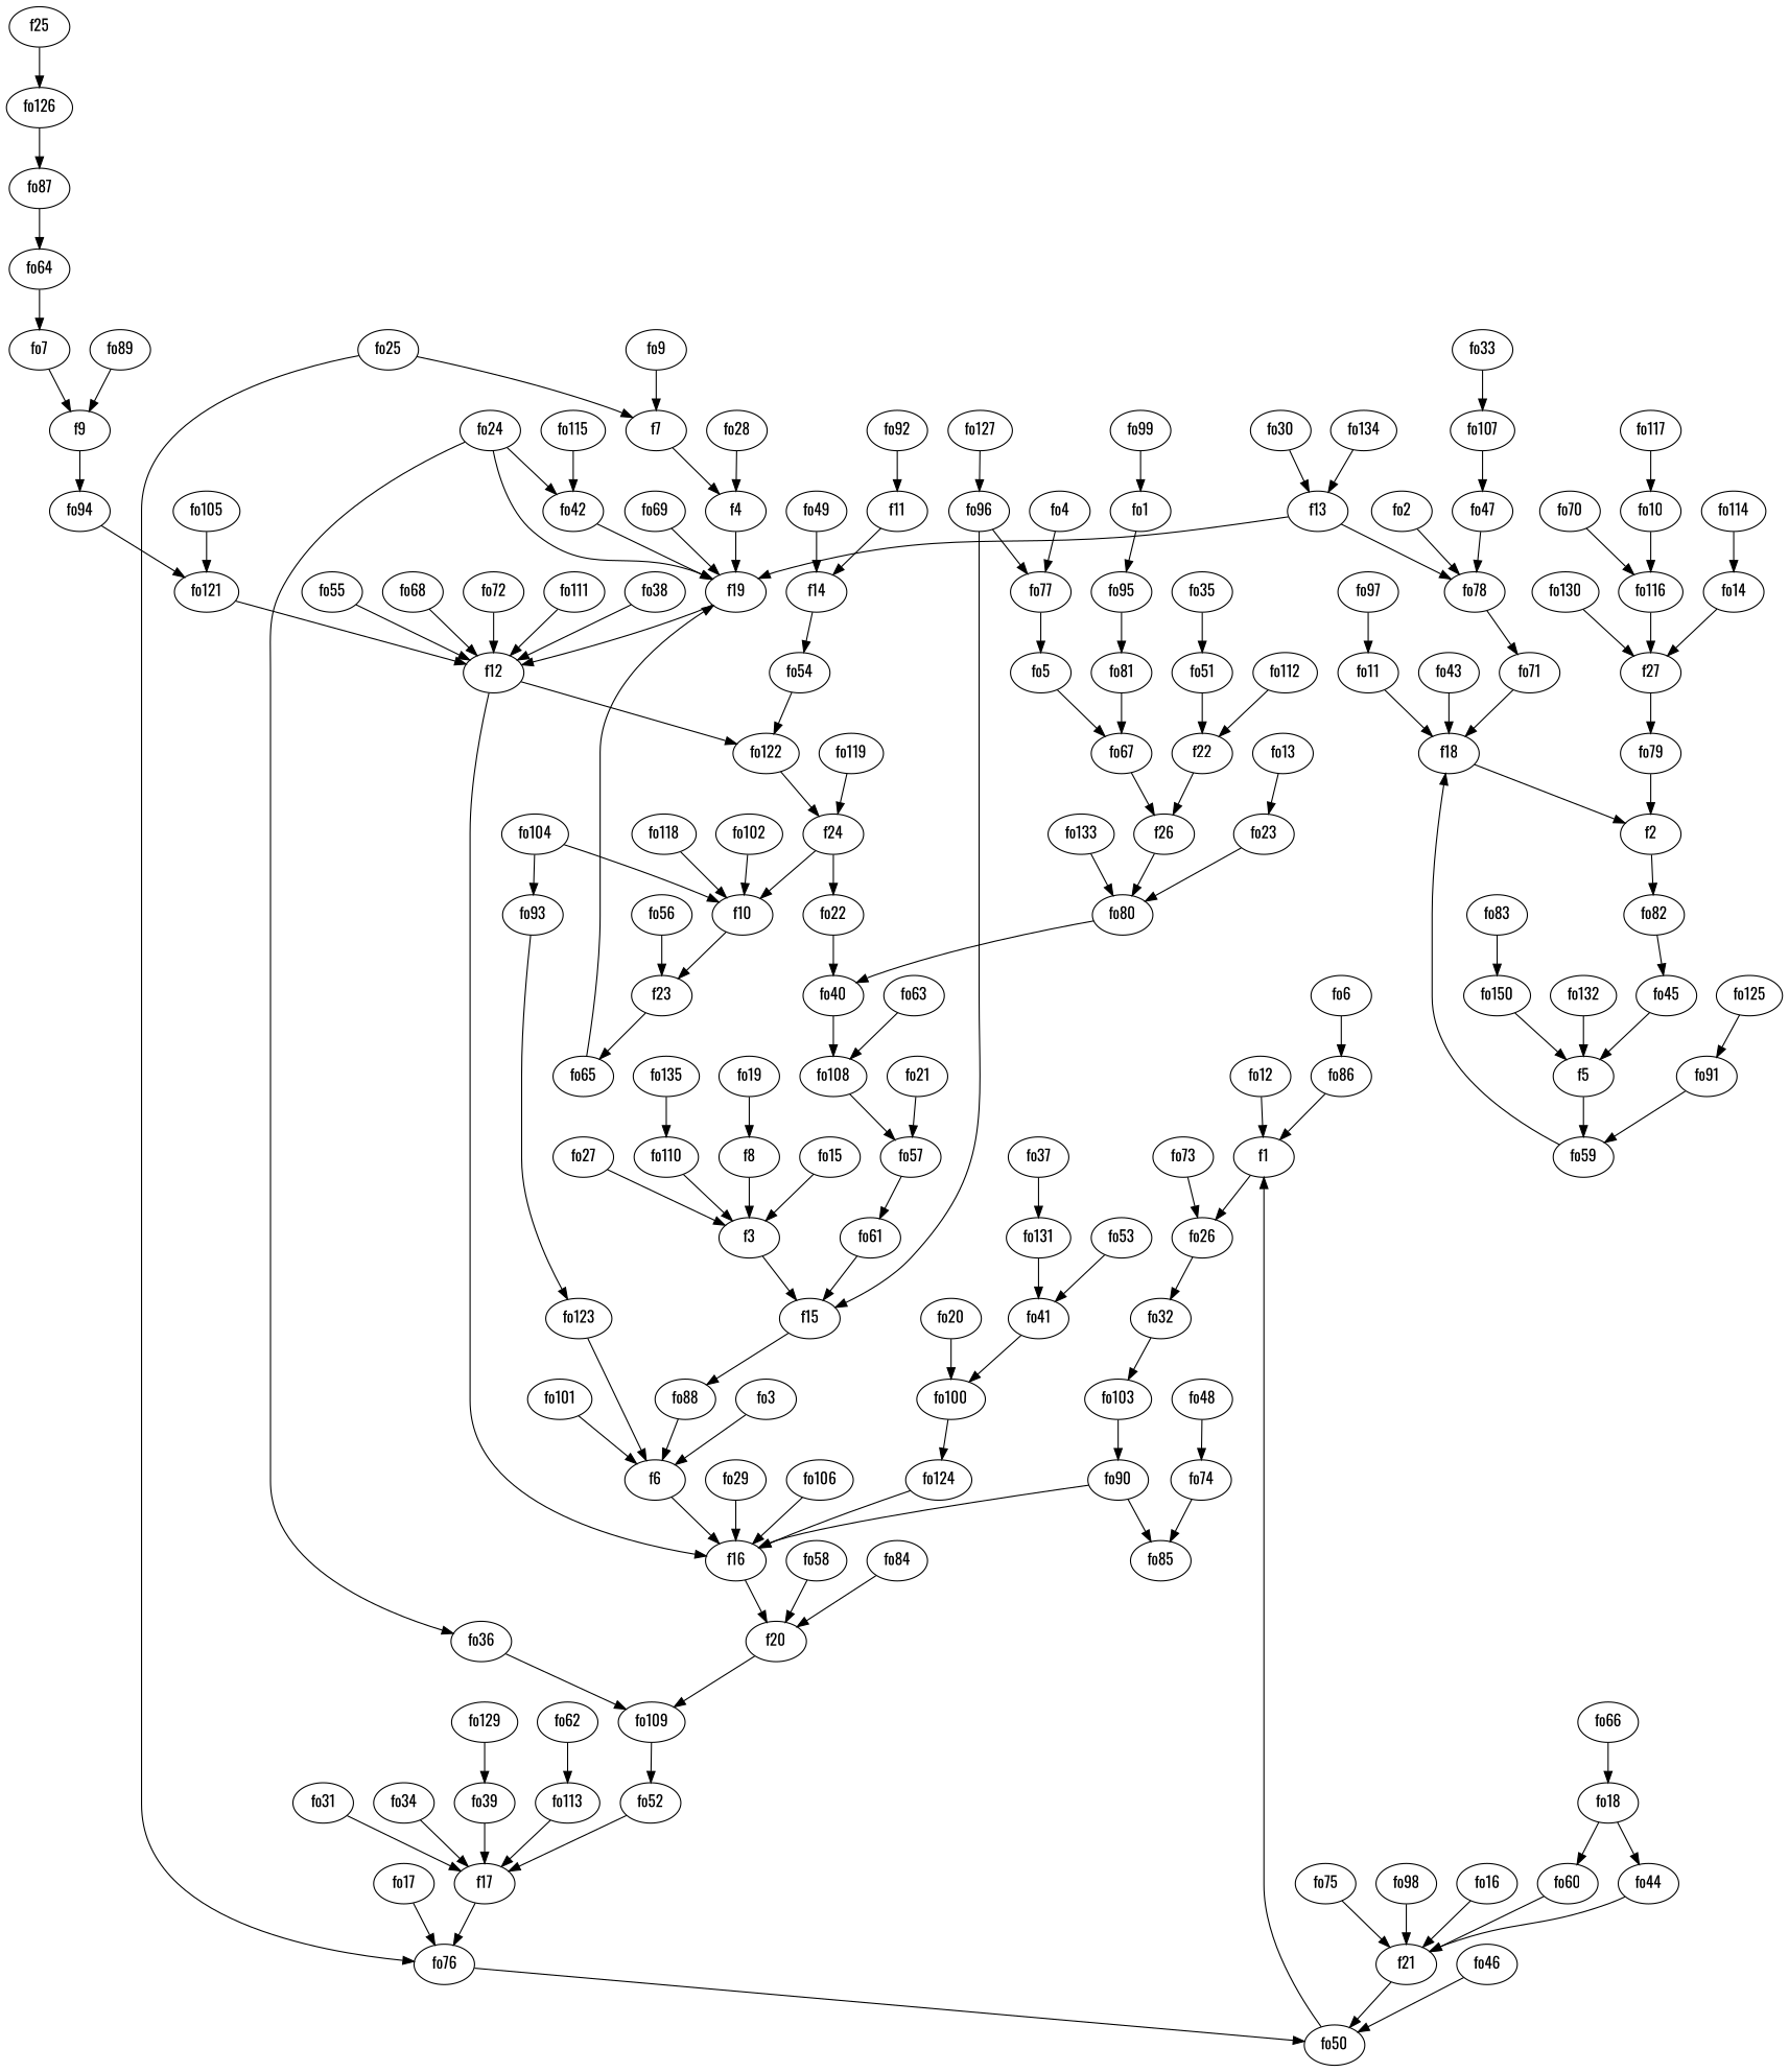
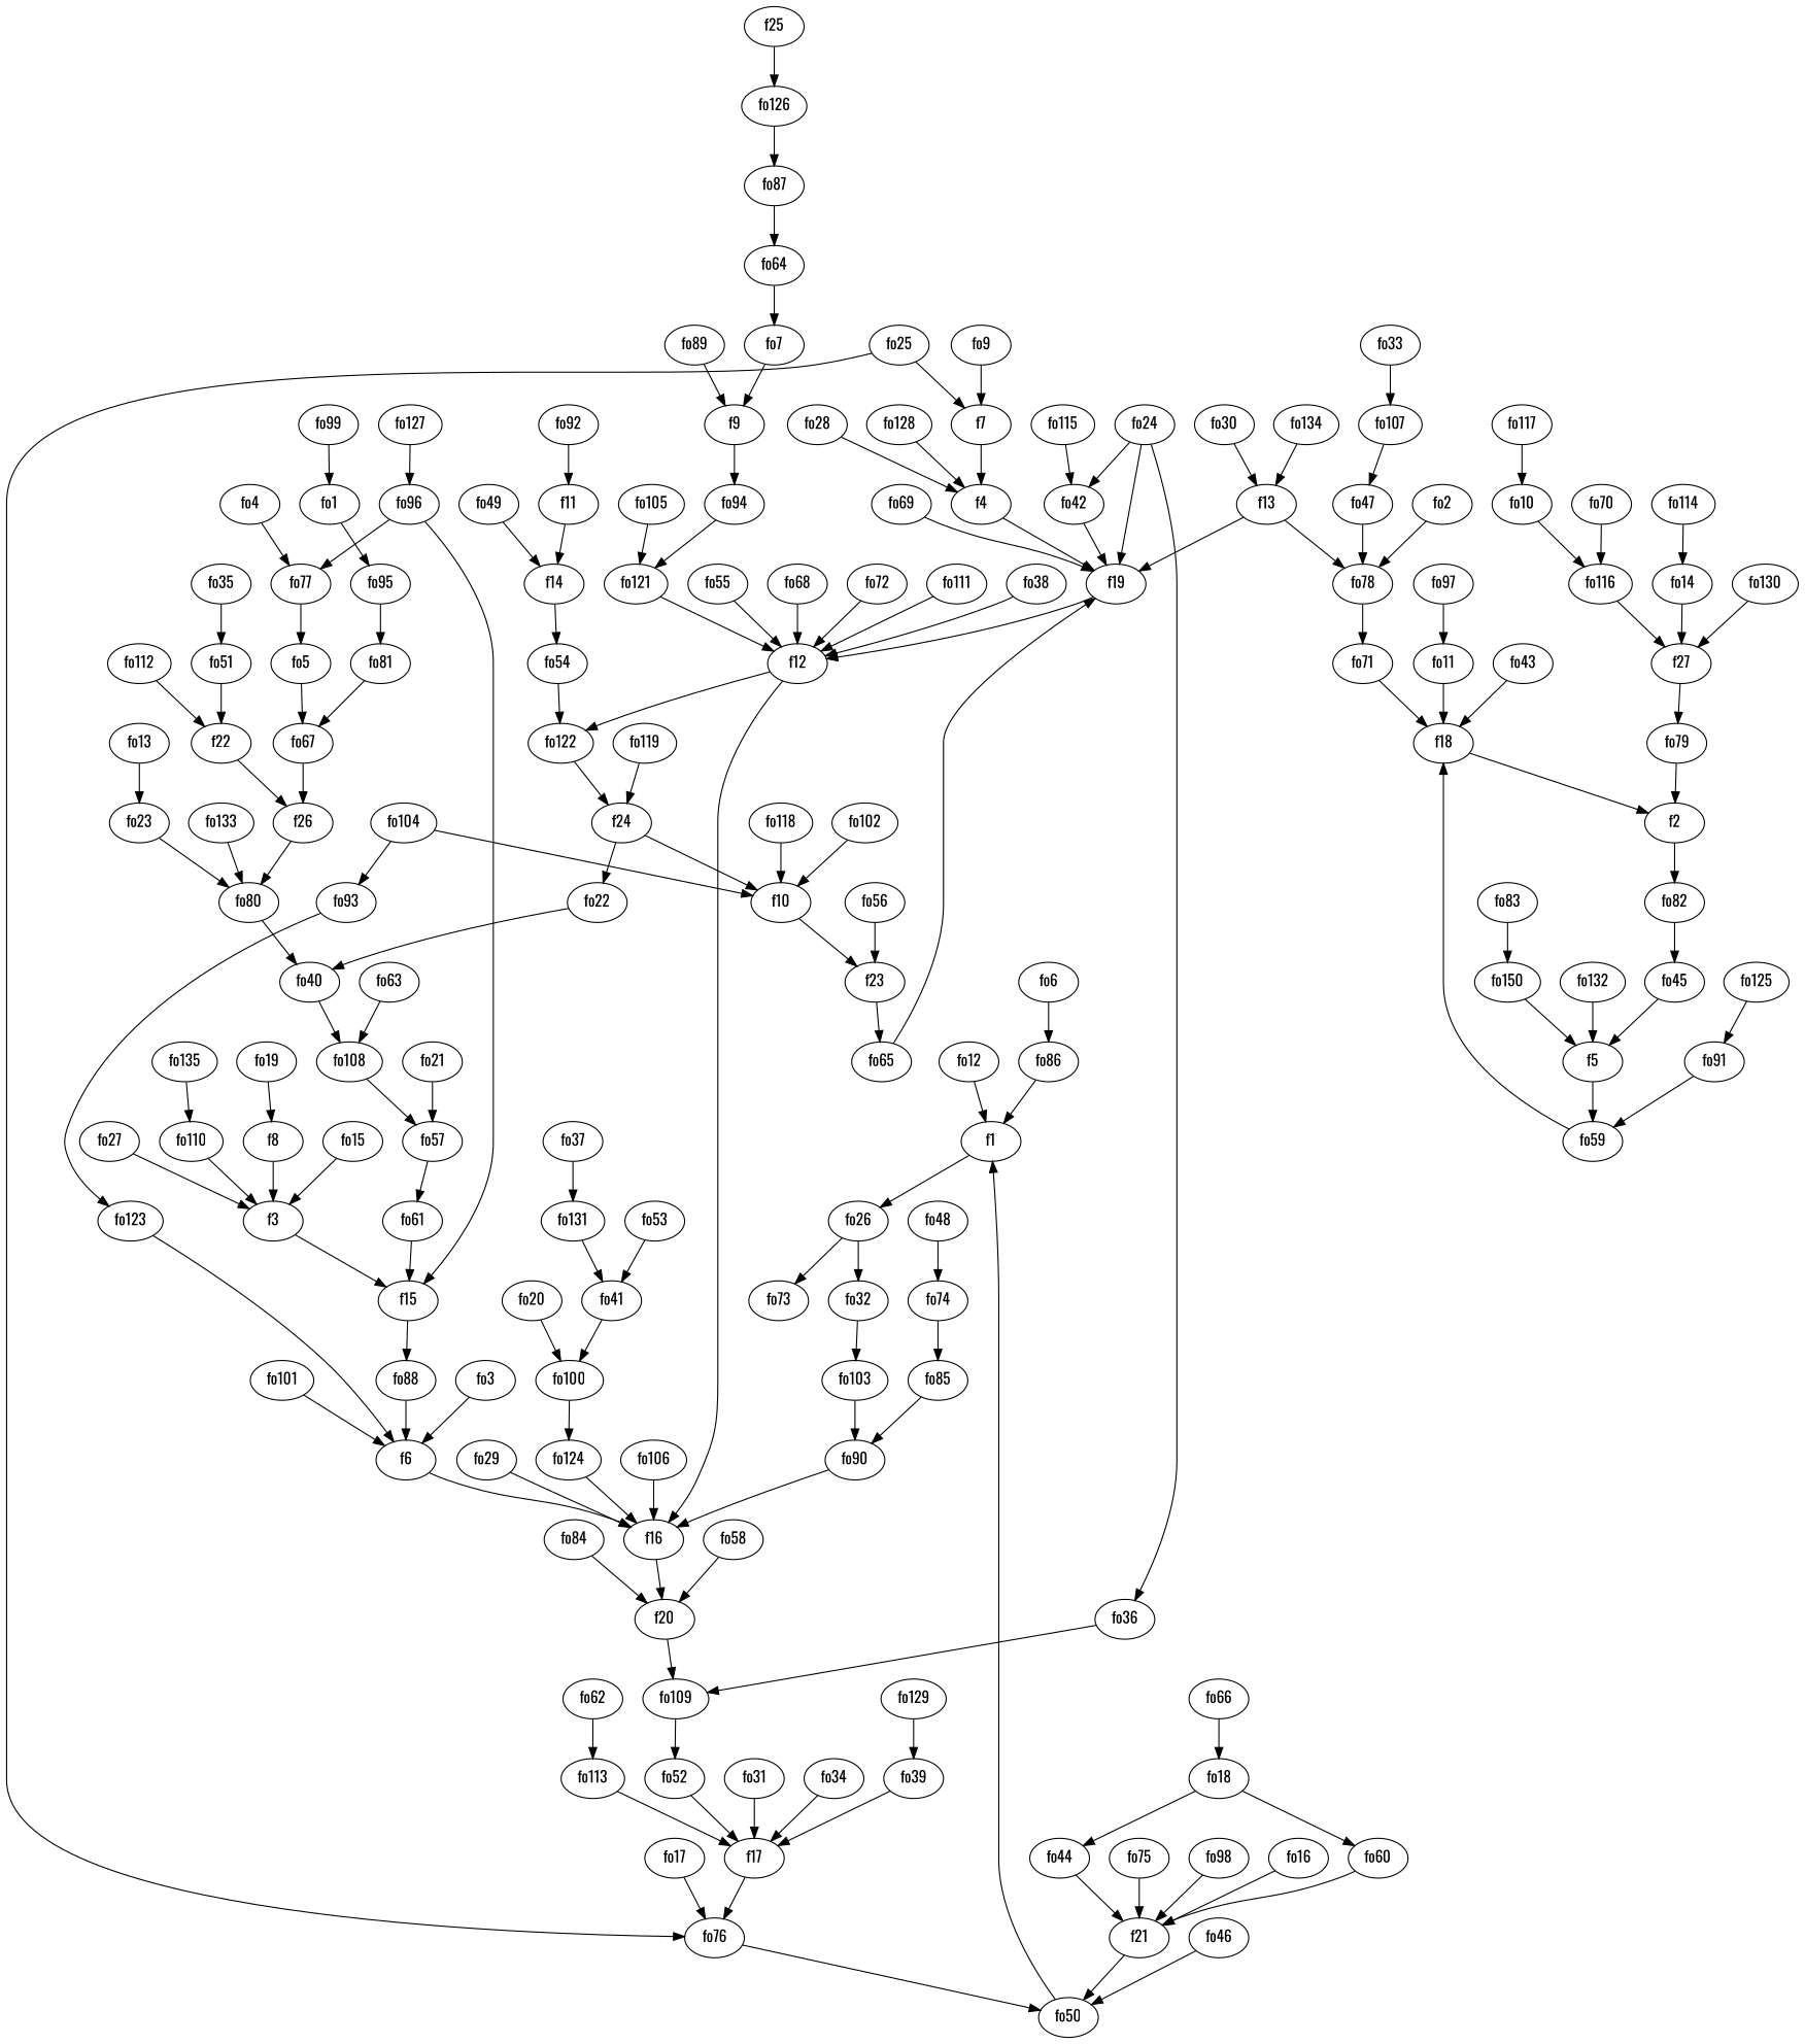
  strict digraph {
    fontname=Oswald
    node [fontname=Oswald]
    edge [fontname=Oswald weight=2]
    f1
    fo26
    fo32
    f2
    fo82
    fo45
    f3
    f15
    fo88
    f4
    f19
    f12
    f5
    fo59
    f18
    f6
    f16
    f20
    f7
    f8
    f9
    fo94
    fo121
    f10
    f23
    fo65
    f11
    f14
    fo54
    fo122
    f24
    f13
    fo78
    fo71
    fo109
    f17
    fo76
    fo50
    fo52
    f21
    f22
    f26
    fo80
    fo22
    fo40
    f25
    fo126
    fo87
    f27
    fo79
    fo1
    fo95
    fo81
    fo2
    fo3
    fo4
    fo77
    fo5
    fo67
    fo6
    fo86
    fo7
    fo20
    fo100
    fo9
    fo10
    fo116
    fo11
    fo12
    fo13
    fo23
    fo14
    fo15
    fo16
    fo17
    fo18
    fo44
    fo60
    fo19
    fo124
    fo21
    fo57
    fo61
    fo108
    fo24
    fo36
    fo42
    fo25
    fo103
    fo27
    fo28
    fo29
    fo30
    fo31
    fo90
    fo33
    fo107
    fo47
    fo34
    fo35
    fo51
    fo37
    fo131
    fo41
    fo38
    fo39
    fo43
    fo46
    fo48
    fo74
    fo85
    fo49
    fo53
    fo55
    fo56
    fo58
    fo62
    fo113
    fo63
    fo64
    fo66
    fo68
    fo69
    fo70
    fo72
    fo73
    fo75
    n128 [label=fo150]
    fo83
    fo84
    fo89
    fo91
    fo92
    fo93
    fo123
    fo96
    fo97
    fo98
    fo99
    fo101
    fo102
    fo104
    fo105
    fo106
    fo110
    fo111
    fo112
    fo114
    fo115
    fo117
    fo118
    fo119
    fo125
    fo127
+   fo128
    fo129
    fo130
    fo132
    fo133
    fo134
    fo135
    f1 -> fo26
    fo26 -> fo32
    fo32 -> fo103
    f2 -> fo82
    fo82 -> fo45
    fo45 -> f5
    f3 -> f15
    f15 -> fo88
    fo88 -> f6
    f4 -> f19
    f19 -> f12
    f12 -> f16
    f12 -> fo122
    f5 -> fo59
    fo59 -> f18
    f18 -> f2
    f6 -> f16
    f16 -> f20
    f20 -> fo109
    f7 -> f4
    f8 -> f3
    f9 -> fo94
    fo94 -> fo121
    fo121 -> f12
    f10 -> f23
    f23 -> fo65
    fo65 -> f19
    f11 -> f14
    f14 -> fo54
    fo54 -> fo122
    fo122 -> f24
    f24 -> f10
    f24 -> fo22
    f13 -> f19
    f13 -> fo78
    fo78 -> fo71
    fo71 -> f18
    fo109 -> fo52
    f17 -> fo76
    fo76 -> fo50
    fo50 -> f1
    fo52 -> f17
    f21 -> fo50
    f22 -> f26
    f26 -> fo80
    fo80 -> fo40
    fo22 -> fo40
    fo40 -> fo108
    f25 -> fo126
    fo126 -> fo87
    fo87 -> fo64
    f27 -> fo79
    fo79 -> f2
    fo1 -> fo95
    fo95 -> fo81
    fo81 -> fo67
    fo2 -> fo78
    fo3 -> f6
    fo4 -> fo77
    fo77 -> fo5
    fo5 -> fo67
    fo67 -> f26
    fo6 -> fo86
    fo86 -> f1
    fo7 -> f9
    fo20 -> fo100
    fo100 -> fo124
    fo9 -> f7
    fo10 -> fo116
    fo116 -> f27
    fo11 -> f18
    fo12 -> f1
    fo13 -> fo23
    fo23 -> fo80
    fo14 -> f27
    fo15 -> f3
    fo16 -> f21
    fo17 -> fo76
    fo18 -> fo44
    fo18 -> fo60
    fo44 -> f21
    fo60 -> f21
    fo19 -> f8
    fo124 -> f16
    fo21 -> fo57
    fo57 -> fo61
    fo61 -> f15
    fo108 -> fo57
    fo24 -> f19
    fo24 -> fo36
    fo24 -> fo42
    fo36 -> fo109
    fo42 -> f19
    fo25 -> f7
    fo25 -> fo76
    fo103 -> fo90
    fo27 -> f3
    fo28 -> f4
    fo29 -> f16
    fo30 -> f13
    fo31 -> f17
    fo90 -> f16
    fo33 -> fo107
    fo107 -> fo47
    fo47 -> fo78
    fo34 -> f17
    fo35 -> fo51
    fo51 -> f22
    fo37 -> fo131
    fo131 -> fo41
    fo41 -> fo100
    fo38 -> f12
    fo39 -> f17
    fo43 -> f18
    fo46 -> fo50
    fo48 -> fo74
    fo74 -> fo85
-   fo90 -> fo85
+   fo85 -> fo90
    fo49 -> f14
    fo53 -> fo41
    fo55 -> f12
    fo56 -> f23
    fo58 -> f20
    fo62 -> fo113
    fo113 -> f17
    fo63 -> fo108
    fo64 -> fo7
    fo66 -> fo18
    fo68 -> f12
    fo69 -> f19
    fo70 -> fo116
    fo72 -> f12
-   fo73 -> fo26
+   fo26 -> fo73
    fo75 -> f21
    n128 -> f5
    fo83 -> n128
    fo84 -> f20
    fo89 -> f9
    fo91 -> fo59
    fo92 -> f11
    fo93 -> fo123
    fo123 -> f6
    fo96 -> f15
    fo96 -> fo77
    fo97 -> fo11
    fo98 -> f21
    fo99 -> fo1
    fo101 -> f6
    fo102 -> f10
    fo104 -> f10
    fo104 -> fo93
    fo105 -> fo121
    fo106 -> f16
    fo110 -> f3
    fo111 -> f12
    fo112 -> f22
    fo114 -> fo14
    fo115 -> fo42
    fo117 -> fo10
    fo118 -> f10
    fo119 -> f24
    fo125 -> fo91
    fo127 -> fo96
+   fo128 -> f4
    fo129 -> fo39
    fo130 -> f27
    fo132 -> f5
    fo133 -> fo80
    fo134 -> f13
    fo135 -> fo110
  }
